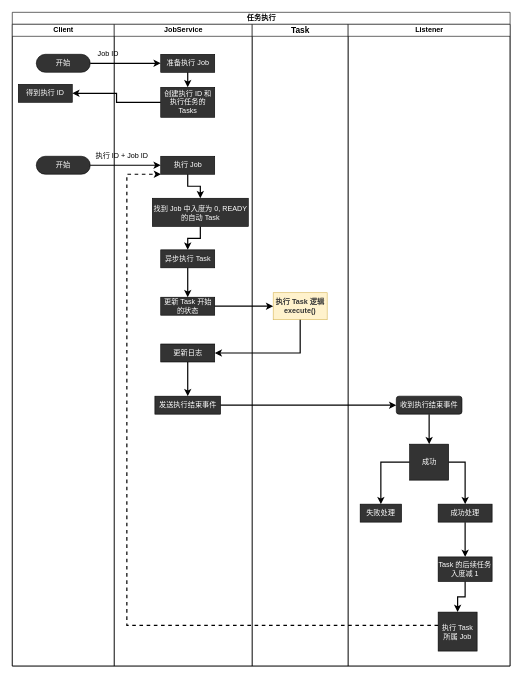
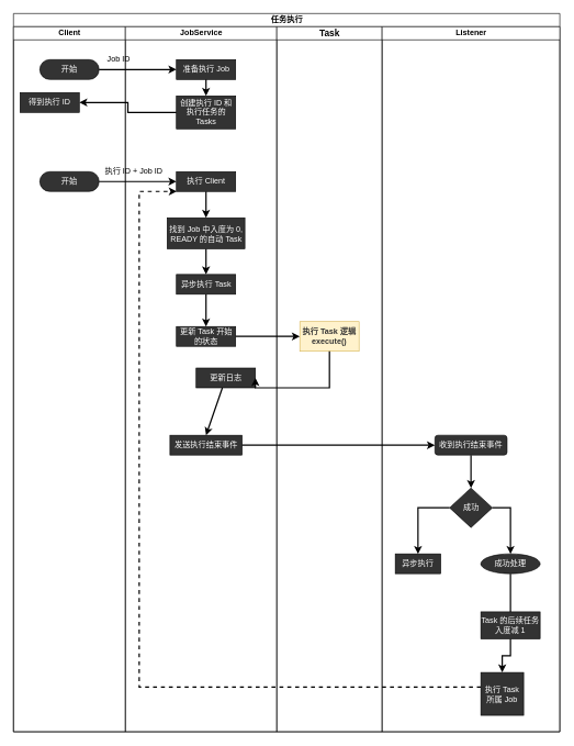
  <mxCell id="0" />
  <mxCell id="1" parent="0" />
  <mxCell id="2" value="任务执行" style="swimlane;html=1;childLayout=stackLayout;resizeParent=1;resizeParentMax=0;startSize=20;rounded=0;shadow=0;" parent="1" vertex="1"><mxGeometry x="20" y="20" width="830" height="1090" as="geometry" /></mxCell>
  <mxCell id="3" value="Client" style="swimlane;html=1;startSize=20;" parent="2" vertex="1"><mxGeometry y="20" width="170" height="1070" as="geometry"><mxRectangle y="20" width="30" height="600" as="alternateBounds" /></mxGeometry></mxCell>
  <mxCell id="4" value="开始" style="rounded=1;whiteSpace=wrap;html=1;fillColor=#333333;fontColor=#FFFFFF;absoluteArcSize=1;arcSize=44;" parent="3" vertex="1"><mxGeometry x="40" y="220" width="90" height="30" as="geometry" /></mxCell>
  <mxCell id="5" value="开始" style="rounded=1;whiteSpace=wrap;html=1;fillColor=#333333;fontColor=#FFFFFF;absoluteArcSize=1;arcSize=44;" parent="3" vertex="1"><mxGeometry x="40" y="50" width="90" height="30" as="geometry" /></mxCell>
  <mxCell id="6" value="得到执行 ID" style="rounded=0;whiteSpace=wrap;html=1;fillColor=#333333;fontColor=#FFFFFF;" parent="3" vertex="1"><mxGeometry x="10" y="100" width="90" height="30" as="geometry" /></mxCell>
  <mxCell id="7" value="JobService" style="swimlane;html=1;startSize=20;" parent="2" vertex="1"><mxGeometry x="170" y="20" width="230" height="1070" as="geometry"><mxRectangle x="170" y="20" width="30" height="460" as="alternateBounds" /></mxGeometry></mxCell>
  <mxCell id="8" value="Job ID" style="text;html=1;strokeColor=none;fillColor=none;align=center;verticalAlign=middle;whiteSpace=wrap;rounded=0;" parent="7" vertex="1"><mxGeometry x="-60" y="40" width="100" height="20" as="geometry" /></mxCell>
  <mxCell id="9" value="执行 ID + Job ID" style="text;html=1;strokeColor=none;fillColor=none;align=center;verticalAlign=middle;whiteSpace=wrap;rounded=0;" parent="7" vertex="1"><mxGeometry x="-37" y="210" width="100" height="20" as="geometry" /></mxCell>
  <mxCell id="10" value="发送执行结束事件" style="rounded=0;whiteSpace=wrap;html=1;fillColor=#333333;fontColor=#FFFFFF;" parent="7" vertex="1"><mxGeometry x="67.75" y="620" width="109.5" height="30" as="geometry" /></mxCell>
  <mxCell id="11" value="更新 Task 开始的状态" style="rounded=0;whiteSpace=wrap;html=1;fillColor=#333333;fontColor=#FFFFFF;" parent="7" vertex="1"><mxGeometry x="77.5" y="455" width="90" height="30" as="geometry" /></mxCell>
  <mxCell id="12" style="edgeStyle=orthogonalEdgeStyle;rounded=0;orthogonalLoop=1;jettySize=auto;html=1;strokeWidth=2;" parent="7" source="13" target="11" edge="1"><mxGeometry relative="1" as="geometry" /></mxCell>
  <mxCell id="13" value="异步执行 Task" style="rounded=0;whiteSpace=wrap;html=1;fillColor=#333333;fontColor=#FFFFFF;" parent="7" vertex="1"><mxGeometry x="77.5" y="376" width="90" height="30" as="geometry" /></mxCell>
  <mxCell id="14" style="edgeStyle=orthogonalEdgeStyle;rounded=0;orthogonalLoop=1;jettySize=auto;html=1;entryX=0.5;entryY=0;entryDx=0;entryDy=0;strokeWidth=2;fontColor=#FFFFFF;" parent="7" source="22" target="13" edge="1"><mxGeometry relative="1" as="geometry" /></mxCell>
  <mxCell id="15" style="edgeStyle=orthogonalEdgeStyle;rounded=0;orthogonalLoop=1;jettySize=auto;html=1;fontColor=#FFFFFF;strokeWidth=2;" parent="7" source="16" target="22" edge="1"><mxGeometry relative="1" as="geometry" /></mxCell>
- <mxCell id="16" value="执行 Job" style="rounded=0;whiteSpace=wrap;html=1;fillColor=#333333;fontColor=#FFFFFF;" parent="7" vertex="1"><mxGeometry x="77.5" y="220" width="90" height="30" as="geometry" /></mxCell>
+ <mxCell id="16" value="执行 Client" style="rounded=0;whiteSpace=wrap;html=1;fillColor=#333333;fontColor=#FFFFFF;" parent="7" vertex="1"><mxGeometry x="77.5" y="220" width="90" height="30" as="geometry" /></mxCell>
  <mxCell id="17" style="edgeStyle=none;rounded=0;orthogonalLoop=1;jettySize=auto;html=1;entryX=0.5;entryY=0;entryDx=0;entryDy=0;strokeWidth=2;fontSize=14;fontColor=#333333;" parent="7" source="18" target="10" edge="1"><mxGeometry relative="1" as="geometry" /></mxCell>
- <mxCell id="18" value="更新日志" style="rounded=0;whiteSpace=wrap;html=1;fillColor=#333333;fontColor=#FFFFFF;" parent="7" vertex="1"><mxGeometry x="77.5" y="533" width="90" height="30" as="geometry" /></mxCell>
+ <mxCell id="18" value="更新日志" style="rounded=0;whiteSpace=wrap;html=1;fillColor=#333333;fontColor=#FFFFFF;" parent="7" vertex="1"><mxGeometry x="107.5" y="518" width="90" height="30" as="geometry" /></mxCell>
  <mxCell id="19" style="edgeStyle=orthogonalEdgeStyle;rounded=0;orthogonalLoop=1;jettySize=auto;html=1;strokeWidth=2;" parent="7" source="20" target="21" edge="1"><mxGeometry relative="1" as="geometry" /></mxCell>
  <mxCell id="20" value="准备执行 Job" style="rounded=0;whiteSpace=wrap;html=1;fillColor=#333333;fontColor=#FFFFFF;" parent="7" vertex="1"><mxGeometry x="77.5" y="50" width="90" height="30" as="geometry" /></mxCell>
  <mxCell id="21" value="创建执行 ID 和 执行任务的 Tasks" style="rounded=0;whiteSpace=wrap;html=1;fillColor=#333333;fontColor=#FFFFFF;" parent="7" vertex="1"><mxGeometry x="77.5" y="105" width="90" height="50" as="geometry" /></mxCell>
- <mxCell id="22" value="找到 Job 中入度为 0, READY 的自动 Task" style="rounded=0;whiteSpace=wrap;html=1;fillColor=#333333;fontColor=#FFFFFF;" parent="7" vertex="1"><mxGeometry x="63.5" y="290" width="160" height="47" as="geometry" /></mxCell>
+ <mxCell id="22" value="找到 Job 中入度为 0, READY 的自动 Task" style="rounded=0;whiteSpace=wrap;html=1;fillColor=#333333;fontColor=#FFFFFF;" parent="7" vertex="1"><mxGeometry x="63.5" y="290" width="118" height="47" as="geometry" /></mxCell>
  <mxCell id="23" value="Task" style="swimlane;html=1;startSize=20;fontSize=14;" parent="2" vertex="1"><mxGeometry x="400" y="20" width="160" height="1070" as="geometry" /></mxCell>
  <mxCell id="24" value="执行 Task 逻辑&lt;br&gt;execute()" style="rounded=0;whiteSpace=wrap;html=1;fillColor=#fff2cc;strokeColor=#d6b656;fontStyle=1;fontColor=#333333;" parent="23" vertex="1"><mxGeometry x="35" y="447.5" width="90" height="45" as="geometry" /></mxCell>
  <mxCell id="25" style="edgeStyle=orthogonalEdgeStyle;rounded=0;orthogonalLoop=1;jettySize=auto;html=1;strokeWidth=2;fontColor=#FFFFFF;dashed=1;" parent="2" source="40" edge="1"><mxGeometry relative="1" as="geometry"><mxPoint x="248" y="270" as="targetPoint" /><Array as="points"><mxPoint x="191" y="1022" /><mxPoint x="191" y="270" /></Array></mxGeometry></mxCell>
  <mxCell id="26" style="edgeStyle=orthogonalEdgeStyle;rounded=0;orthogonalLoop=1;jettySize=auto;html=1;entryX=0;entryY=0.5;entryDx=0;entryDy=0;strokeWidth=2;" parent="2" source="5" target="20" edge="1"><mxGeometry relative="1" as="geometry" /></mxCell>
  <mxCell id="27" style="edgeStyle=orthogonalEdgeStyle;rounded=0;orthogonalLoop=1;jettySize=auto;html=1;strokeWidth=2;" parent="2" source="21" target="6" edge="1"><mxGeometry relative="1" as="geometry" /></mxCell>
  <mxCell id="28" style="edgeStyle=orthogonalEdgeStyle;rounded=0;orthogonalLoop=1;jettySize=auto;html=1;strokeWidth=2;" parent="2" source="4" target="16" edge="1"><mxGeometry relative="1" as="geometry" /></mxCell>
  <mxCell id="29" style="edgeStyle=orthogonalEdgeStyle;rounded=0;orthogonalLoop=1;jettySize=auto;html=1;strokeWidth=2;fontColor=#FFFFFF;" parent="2" source="11" target="24" edge="1"><mxGeometry relative="1" as="geometry" /></mxCell>
  <mxCell id="30" style="edgeStyle=orthogonalEdgeStyle;rounded=0;orthogonalLoop=1;jettySize=auto;html=1;entryX=1;entryY=0.5;entryDx=0;entryDy=0;strokeWidth=2;" parent="2" source="24" target="18" edge="1"><mxGeometry relative="1" as="geometry"><Array as="points"><mxPoint x="480" y="568" /></Array></mxGeometry></mxCell>
  <mxCell id="31" value="Listener" style="swimlane;html=1;startSize=20;" parent="2" vertex="1"><mxGeometry x="560" y="20" width="270" height="1070" as="geometry" /></mxCell>
- <mxCell id="32" value="失败处理" style="rounded=0;whiteSpace=wrap;html=1;fillColor=#333333;fontColor=#FFFFFF;" parent="31" vertex="1"><mxGeometry x="20" y="800" width="69" height="30" as="geometry" /></mxCell>
+ <mxCell id="32" value="异步执行" style="rounded=0;whiteSpace=wrap;html=1;fillColor=#333333;fontColor=#FFFFFF;" parent="31" vertex="1"><mxGeometry x="20" y="800" width="69" height="30" as="geometry" /></mxCell>
  <mxCell id="33" style="edgeStyle=none;rounded=0;orthogonalLoop=1;jettySize=auto;html=1;strokeWidth=2;fontSize=14;fontColor=#333333;" parent="31" source="34" target="37" edge="1"><mxGeometry relative="1" as="geometry" /></mxCell>
  <mxCell id="34" value="收到执行结束事件" style="whiteSpace=wrap;html=1;fillColor=#333333;fontColor=#FFFFFF;rounded=1;" parent="31" vertex="1"><mxGeometry x="80.25" y="620" width="109.5" height="30" as="geometry" /></mxCell>
  <mxCell id="35" style="edgeStyle=orthogonalEdgeStyle;rounded=0;orthogonalLoop=1;jettySize=auto;html=1;entryX=0.5;entryY=0;entryDx=0;entryDy=0;strokeWidth=2;fontSize=14;fontColor=#333333;" parent="31" source="37" target="32" edge="1"><mxGeometry relative="1" as="geometry" /></mxCell>
  <mxCell id="36" style="edgeStyle=orthogonalEdgeStyle;rounded=0;orthogonalLoop=1;jettySize=auto;html=1;strokeWidth=2;fontSize=14;fontColor=#333333;" parent="31" source="37" target="42" edge="1"><mxGeometry relative="1" as="geometry"><Array as="points"><mxPoint x="195" y="730" /></Array></mxGeometry></mxCell>
- <mxCell id="37" value="成功" style="whiteSpace=wrap;html=1;fontColor=#FFFFFF;fillColor=#333333;rounded=0;" parent="31" vertex="1"><mxGeometry x="102.5" y="700" width="65" height="60" as="geometry" /></mxCell>
- <mxCell id="38" style="edgeStyle=orthogonalEdgeStyle;rounded=0;orthogonalLoop=1;jettySize=auto;html=1;strokeWidth=2;" parent="31" source="42" target="41" edge="1"><mxGeometry relative="1" as="geometry" /></mxCell>
+ <mxCell id="37" value="成功" style="rhombus;whiteSpace=wrap;html=1;rounded=0;fontColor=#FFFFFF;fillColor=#333333;" parent="31" vertex="1"><mxGeometry x="102.5" y="700" width="65" height="60" as="geometry" /></mxCell>
+ <mxCell id="38" style="edgeStyle=orthogonalEdgeStyle;rounded=0;orthogonalLoop=1;jettySize=auto;html=1;strokeWidth=2;endArrow=none;" parent="31" source="42" target="41" edge="1"><mxGeometry relative="1" as="geometry" /></mxCell>
  <mxCell id="39" style="edgeStyle=orthogonalEdgeStyle;rounded=0;orthogonalLoop=1;jettySize=auto;html=1;strokeWidth=2;entryX=0.5;entryY=0;entryDx=0;entryDy=0;" parent="31" source="41" target="40" edge="1"><mxGeometry relative="1" as="geometry"><mxPoint x="195" y="973" as="targetPoint" /></mxGeometry></mxCell>
  <mxCell id="40" value="执行 Task 所属 Job" style="rounded=0;whiteSpace=wrap;html=1;fillColor=#333333;fontColor=#FFFFFF;" parent="31" vertex="1"><mxGeometry x="150" y="980" width="65" height="65" as="geometry" /></mxCell>
  <mxCell id="41" value="Task 的后续任务入度减 1" style="rounded=0;whiteSpace=wrap;html=1;fillColor=#333333;fontColor=#FFFFFF;" parent="31" vertex="1"><mxGeometry x="150" y="888" width="90" height="41" as="geometry" /></mxCell>
- <mxCell id="42" value="成功处理" style="rounded=0;whiteSpace=wrap;html=1;fillColor=#333333;fontColor=#FFFFFF;" parent="31" vertex="1"><mxGeometry x="150" y="800" width="90" height="30" as="geometry" /></mxCell>
+ <mxCell id="42" value="成功处理" style="ellipse;whiteSpace=wrap;html=1;fillColor=#333333;fontColor=#FFFFFF;" parent="31" vertex="1"><mxGeometry x="150" y="800" width="90" height="30" as="geometry" /></mxCell>
  <mxCell id="43" style="edgeStyle=none;rounded=0;orthogonalLoop=1;jettySize=auto;html=1;strokeWidth=2;fontSize=14;fontColor=#333333;" parent="2" source="10" target="34" edge="1"><mxGeometry relative="1" as="geometry" /></mxCell>
